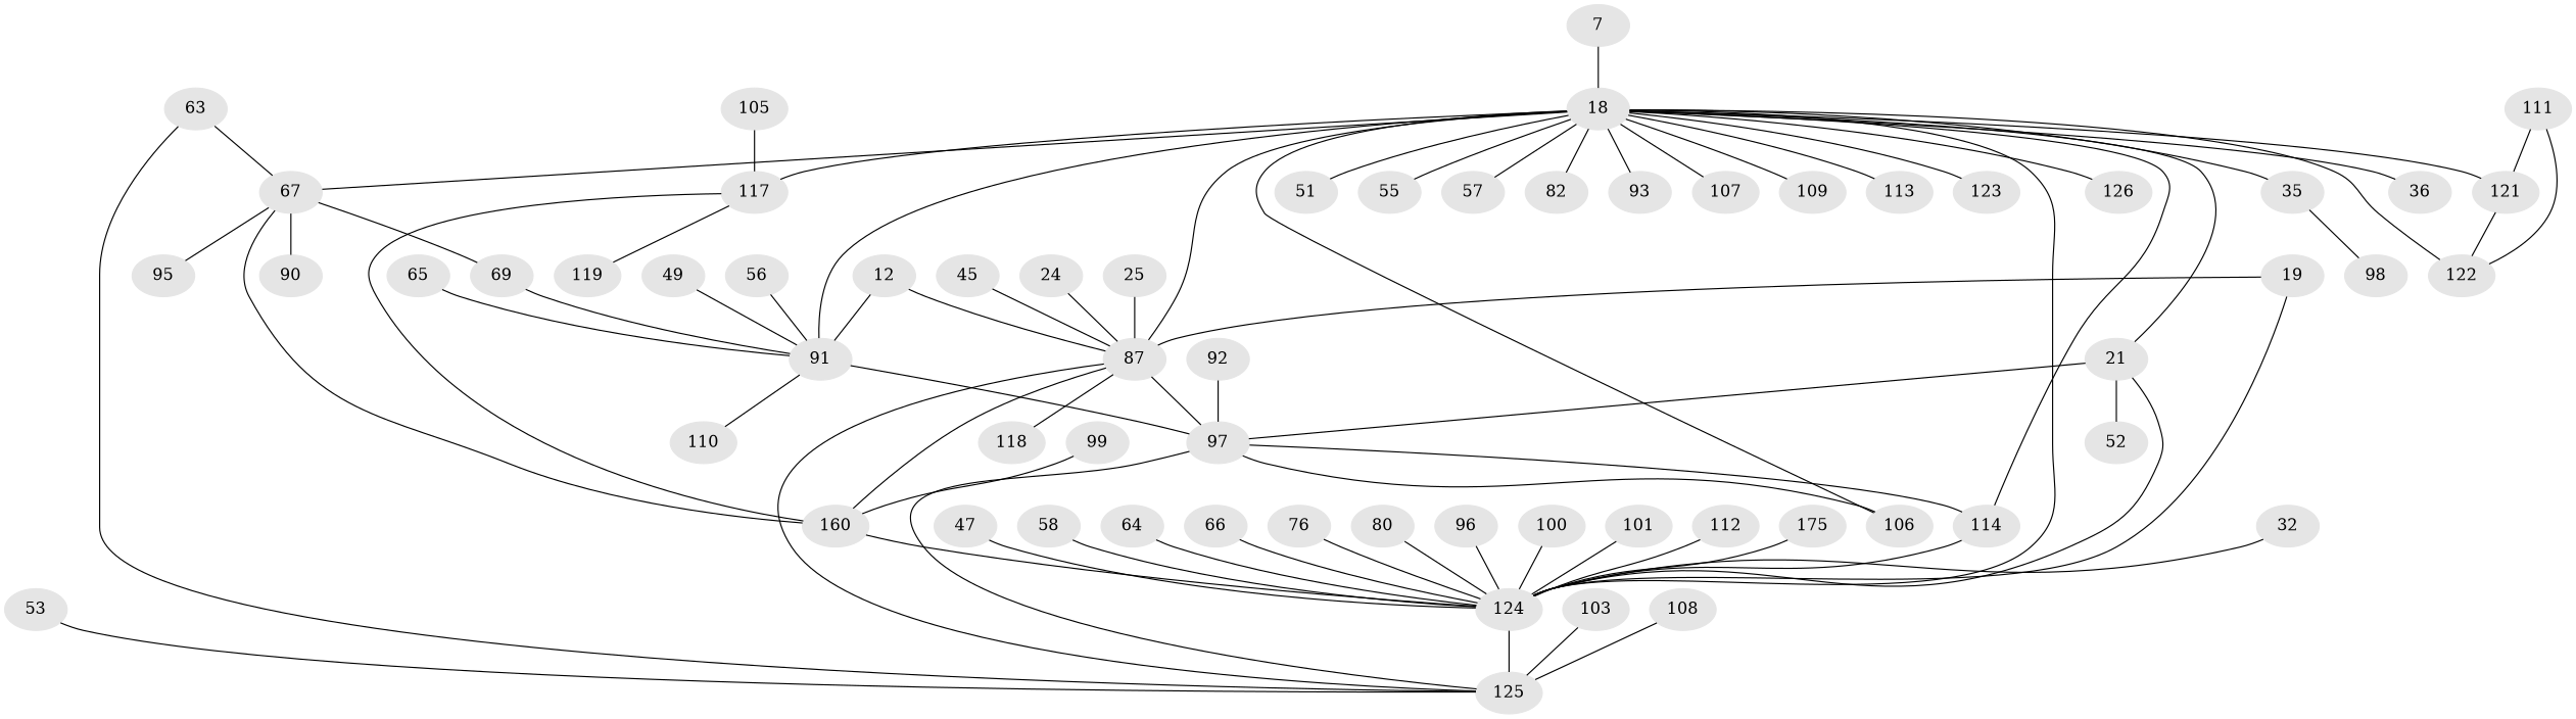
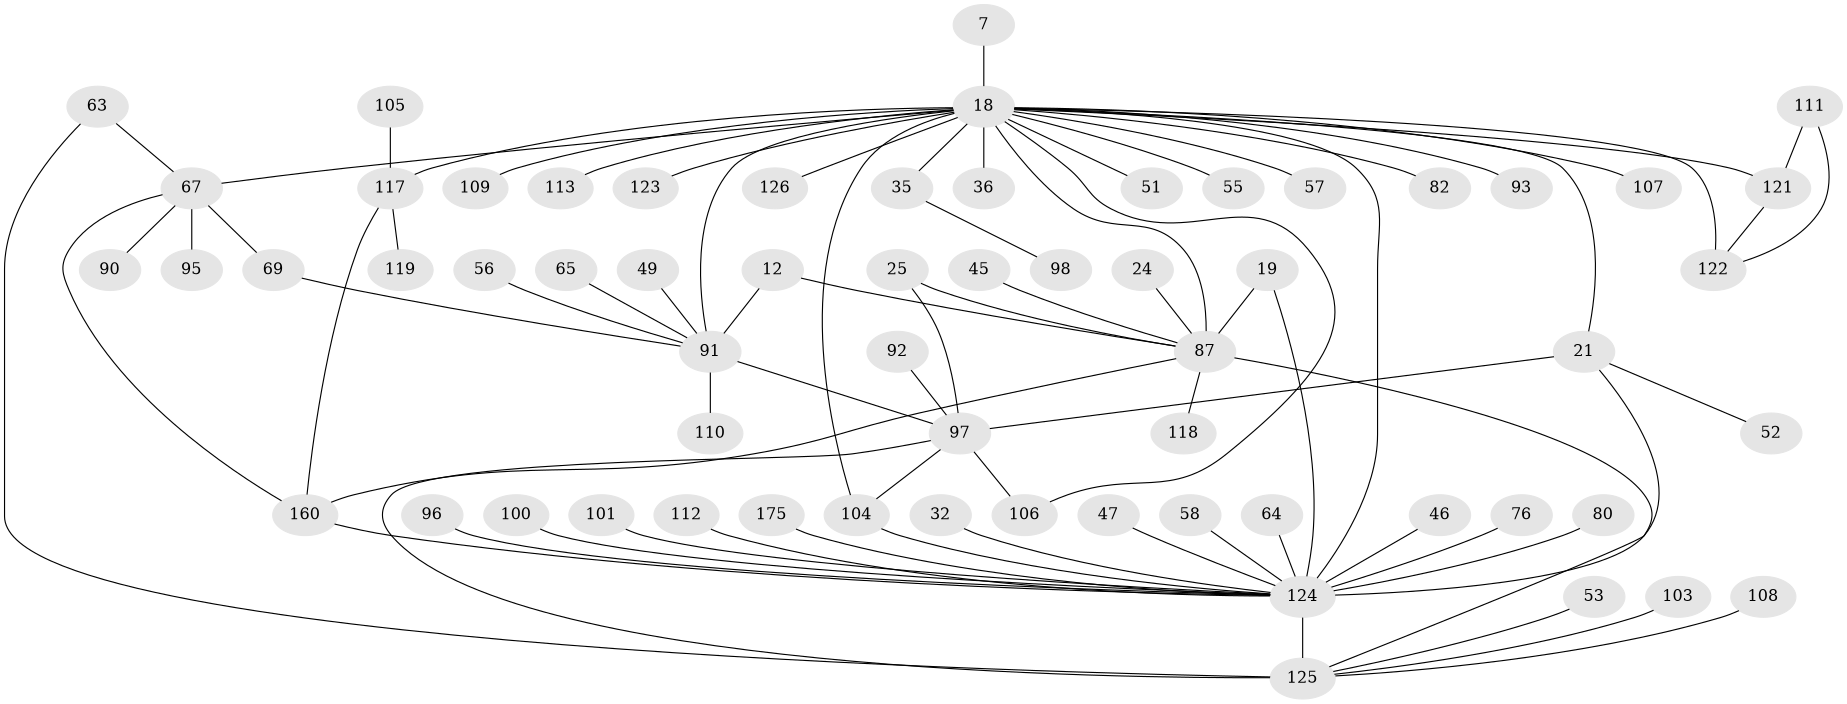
  graph {
    node [color=gray90 style=filled]
    18 [super="+5+3"]
    87 [super="+37+23+77"]
    91 [super="+71+16+88+46"]
    21 [super="+11"]
    35
    36
    51
    55
    57
    67 [super="+34"]
    82
    93
    106
    107
    109
    113
-   114 [super="+74+94+102"]
+   114 [super="+74+94+102" label=104]
    117 [super="+83"]
    121 [super="+104"]
    122 [super="+59+15"]
    123
    124 [super="+81+116"]
    126
    7
    97 [super="+72+85"]
    125 [super="+86+73"]
    n27 [label=160 super="+17+27"]
    118
    12
    110
    52
    98
    69
    90
    95
    119
    19
    24
    25
    32
    45
    47
    49
    53
    56
    58
    63
    64
    65
-   66
+   66 [label=46]
    76
    80
    92
    96
-   99
    100
    101
    103
    105
    108
    111 [super="+54"]
    112 [super="+75"]
    n63 [label=175]
    18 -- 87 [weight=5]
    18 -- 91 [weight=10]
    18 -- 21 [weight=2]
    18 -- 35
    18 -- 36 [weight=2]
    18 -- 51
    18 -- 55
    18 -- 57
    18 -- 67 [weight=3]
    18 -- 82
    18 -- 93
    18 -- 106
    18 -- 107
    18 -- 109 [weight=2]
    18 -- 113
    18 -- 114 [weight=3]
    18 -- 117 [weight=3]
    18 -- 121 [weight=2]
    18 -- 122 [weight=3]
    18 -- 123
    18 -- 124 [weight=6]
    18 -- 126
-   87 -- 97 [weight=2]
+   25 -- 97 [weight=2]
    87 -- 125
    87 -- n27
    87 -- 118
    91 -- 97
    91 -- 110
    21 -- 124 [weight=2]
    21 -- 97 [weight=3]
    21 -- 52 [weight=2]
    35 -- 98
    67 -- n27
    67 -- 69
    67 -- 90 [weight=2]
    67 -- 95
    114 -- 124
    117 -- n27
    117 -- 119
    121 -- 122
    124 -- 125 [weight=5]
    7 -- 18
    97 -- 106
    97 -- 114
    97 -- 125
    n27 -- 124 [weight=4]
    12 -- 87
    12 -- 91
    69 -- 91
    19 -- 87
    19 -- 124
    24 -- 87
    25 -- 87
    32 -- 124
    45 -- 87
    47 -- 124
    49 -- 91
    53 -- 125
    56 -- 91
    58 -- 124
    63 -- 67
    63 -- 125
    64 -- 124
    65 -- 91
    66 -- 124
    76 -- 124
    80 -- 124
    92 -- 97
    96 -- 124
-   99 -- n27
    100 -- 124
    101 -- 124
    103 -- 125
    105 -- 117
    108 -- 125
    111 -- 121
    111 -- 122
    112 -- 124
    n63 -- 124
  }
